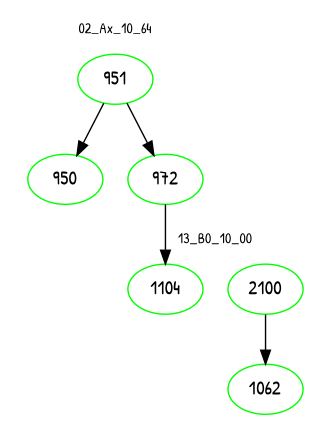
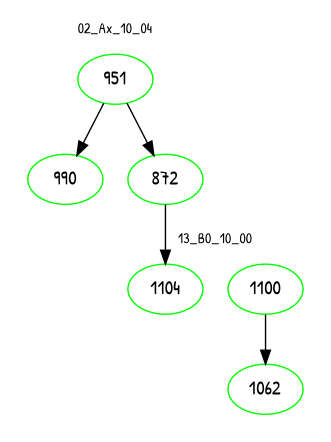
  digraph {
    fontname="Patrick Hand"
    node [color=green fontname="Patrick Hand"]
    edge [color=black fontname="Patrick Hand"]
    n1 [label=951]
-   n2 [label=950]
-   n3 [label=972]
-   n4 [label=2100]
+   n2 [label=990]
+   n3 [label=872]
+   n4 [label=1100]
    n5 [label=1062]
    n6 [label=1104]
    subgraph cluster_1 {
      color=white
      fontsize=10
-     label="02_Ax_10_64"
+     label="02_Ax_10_04"
      n1
      n2
      n3
    }
    subgraph cluster_2 {
      color=white
      fontsize=10
      label="13_B0_10_00"
      n4
      n5
      n6
    }
    n1 -> n2
    n1 -> n3
    n3 -> n6
    n4 -> n5
  }
